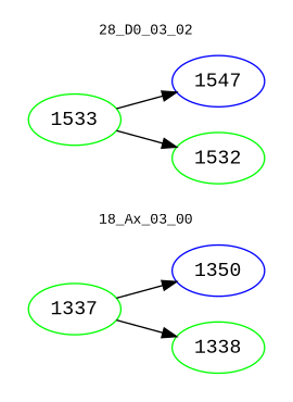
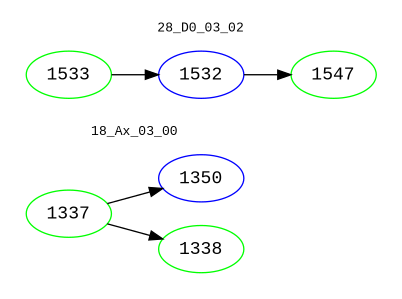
  digraph {
    fontname="Liberation Mono"
    rankdir=LR
    node [color=green fontname="Liberation Mono"]
    edge [color=black fontname="Liberation Mono"]
    n1 [label=1337]
    n2 [label=1338]
    n3 [color=blue label=1350]
-   n4 [label=1532]
-   n5 [color=blue label=1547]
+   n4 [color=blue label=1532]
+   n5 [label=1547]
    n6 [label=1533]
    subgraph cluster_1 {
      color=white
      fontsize=10
      label="18_Ax_03_00"
      n1
      n2
      n3
    }
    subgraph cluster_2 {
      color=white
      fontsize=10
      label="28_D0_03_02"
      n4
      n5
      n6
    }
    n1 -> n2
    n1 -> n3
-   n6 -> n5
+   n4 -> n5
    n6 -> n4
  }
